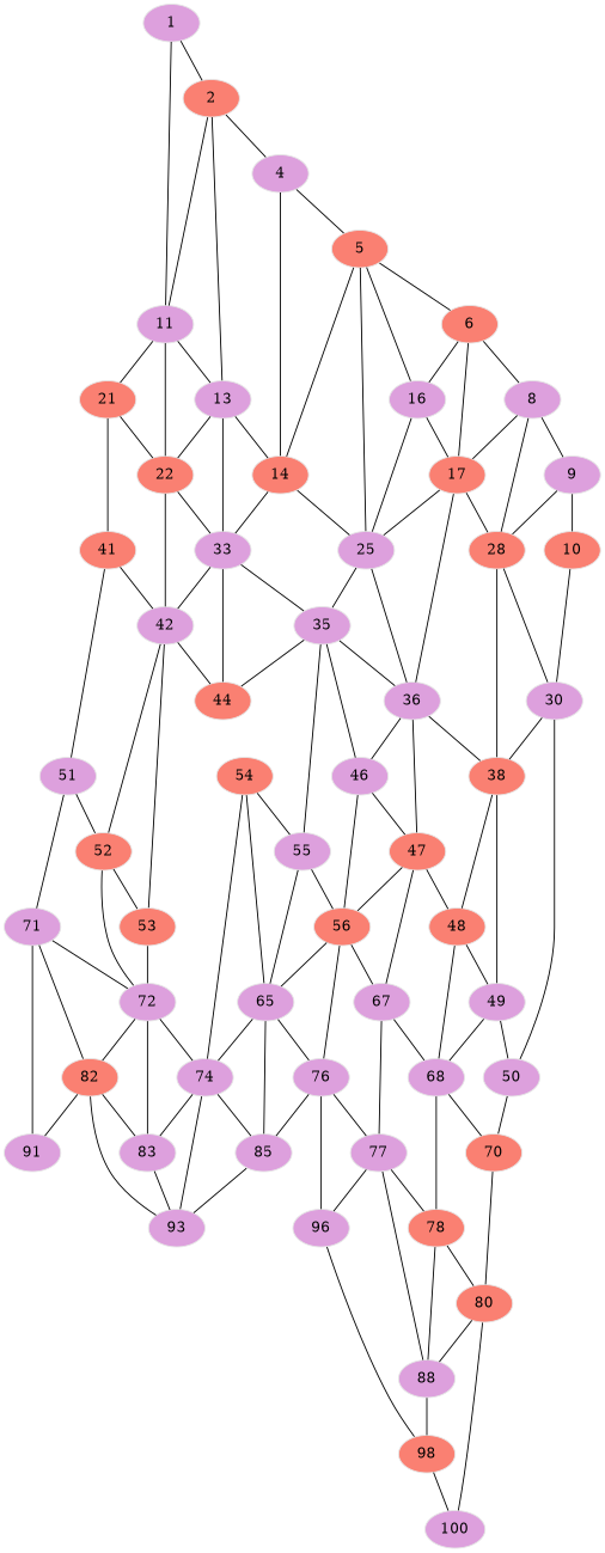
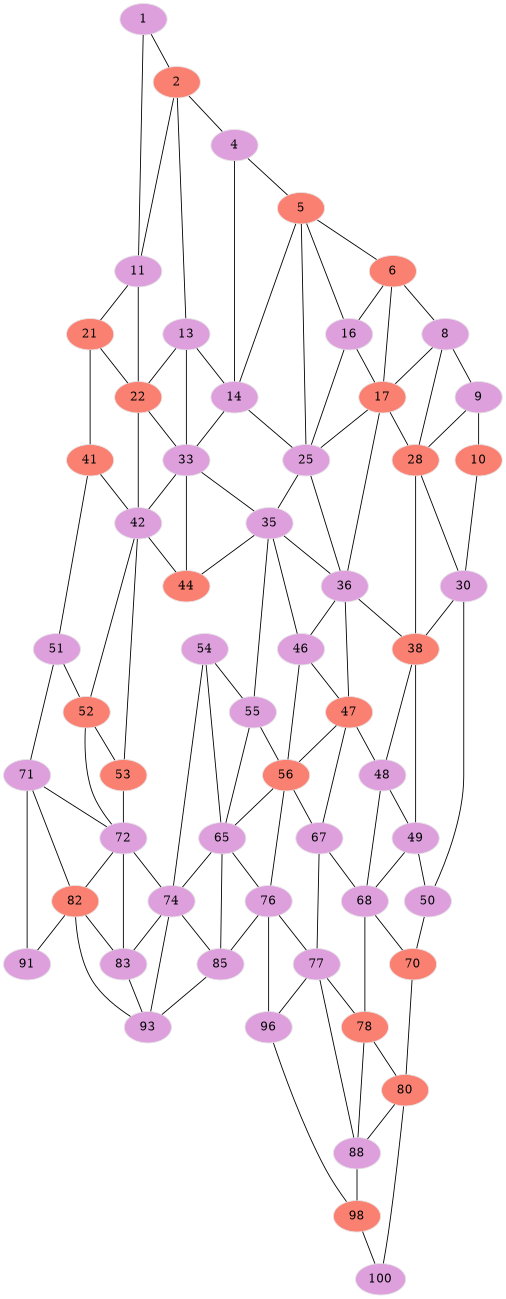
  graph {
    node [color=gray90 fillcolor=plum style=filled]
    2 [fillcolor=salmon super="+3"]
    11 [super="+12"]
    4
    13 [super="+23"]
    1
    21 [fillcolor=salmon super="+31"]
    22 [fillcolor=salmon super="+32"]
    5 [fillcolor=salmon super="+15"]
-   14 [fillcolor=salmon super="+24"]
+   14 [super="+24"]
    33 [super="+34"]
    6 [fillcolor=salmon super="+7"]
    16
    25 [super="+26"]
    8 [super="+18"]
    17 [fillcolor=salmon super="+27"]
    36 [super="+37"]
    35 [super="+45"]
    9 [super="+19"]
    28 [fillcolor=salmon super="+29"]
    10 [fillcolor=salmon super="+20"]
    30 [super="+40"]
    38 [fillcolor=salmon super="+39"]
    50 [super="+60"]
    41 [fillcolor=salmon]
    42 [super="+43"]
    44 [fillcolor=salmon]
    46
    47 [fillcolor=salmon super="+57"]
    51 [super="+61"]
    52 [fillcolor=salmon super="+62"]
    53 [fillcolor=salmon super="+63"]
    55
-   48 [fillcolor=salmon super="+58"]
+   48 [super="+58"]
    49 [super="+59"]
    70 [fillcolor=salmon]
    56 [fillcolor=salmon super="+66"]
    65 [super="+75"]
    67
    68 [super="+69"]
    71 [super="+81"]
    72 [super="+73"]
-   54 [fillcolor=salmon super="+64"]
+   54 [super="+64"]
    74 [super="+84"]
    76 [super="+86"]
    77 [super="+87"]
    78 [fillcolor=salmon super="+79"]
    80 [fillcolor=salmon super="+90"]
    82 [fillcolor=salmon super="+92"]
    91
    83
    85 [super="+95"]
    93 [super="+94"]
    96 [super="+97"]
    88 [super="+89"]
    100
    98 [fillcolor=salmon super="+99"]
    2 -- 11
    2 -- 4
    2 -- 13
-   11 -- 13
    11 -- 21
    11 -- 22
    4 -- 5
    4 -- 14
    13 -- 22
    13 -- 14 [weight=2]
    13 -- 33
    1 -- 2
    1 -- 11
    21 -- 22 [weight=2]
    21 -- 41
    22 -- 33
    22 -- 42
    5 -- 14
    5 -- 6
    5 -- 16
    5 -- 25
    14 -- 33
    14 -- 25
    33 -- 35
    33 -- 42
    33 -- 44
    6 -- 16
    6 -- 8
    6 -- 17
    16 -- 25
    16 -- 17
    25 -- 36
    25 -- 35
    8 -- 17
    8 -- 9 [weight=2]
    8 -- 28
    17 -- 25
    17 -- 36
    17 -- 28
    36 -- 38
    36 -- 46
    36 -- 47
    35 -- 36
    35 -- 44
    35 -- 46
    35 -- 55
    9 -- 28
    9 -- 10 [weight=2]
    28 -- 30
    28 -- 38 [weight=2]
    10 -- 30
    30 -- 38
    30 -- 50
    38 -- 48
    38 -- 49
    50 -- 70
    41 -- 42
    41 -- 51
    42 -- 44
    42 -- 52
    42 -- 53
    46 -- 47
    46 -- 56
    47 -- 48 [weight=2]
    47 -- 56
    47 -- 67
    51 -- 52 [weight=2]
    51 -- 71
    52 -- 53 [weight=2]
    52 -- 72
    53 -- 72
    55 -- 56
    55 -- 65
    48 -- 49 [weight=2]
    48 -- 68
    49 -- 50 [weight=2]
    49 -- 68
    70 -- 80
    56 -- 65
    56 -- 67
    56 -- 76
    65 -- 74
    65 -- 76
    65 -- 85
    67 -- 68
    67 -- 77
    68 -- 70
    68 -- 78 [weight=2]
    71 -- 72
    71 -- 82
    71 -- 91
    72 -- 74
    72 -- 82
    72 -- 83
    54 -- 55
    54 -- 65
    54 -- 74
    74 -- 83
    74 -- 85
    74 -- 93
    76 -- 77 [weight=2]
    76 -- 85
    76 -- 96
    77 -- 78
    77 -- 96
    77 -- 88
    78 -- 80
    78 -- 88 [weight=2]
    80 -- 88
    80 -- 100
    82 -- 91
    82 -- 83
    82 -- 93
    83 -- 93
    85 -- 93
    96 -- 98
    88 -- 98 [weight=2]
    98 -- 100
  }
